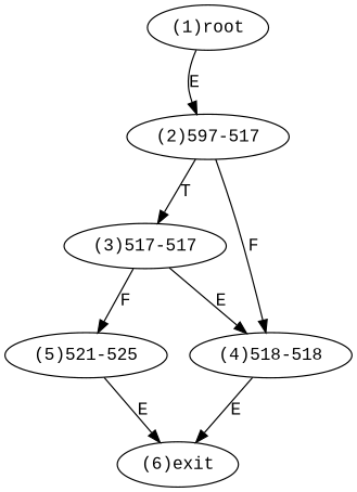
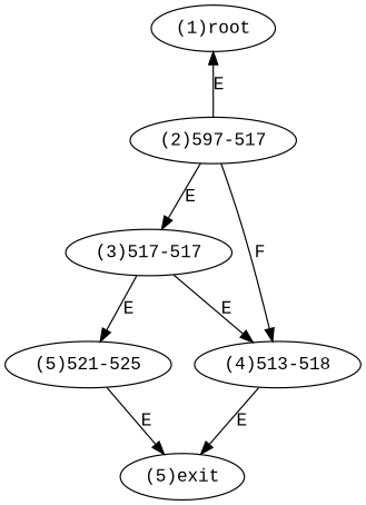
  digraph {
    fontname="Liberation Mono"
    node [fontname="Liberation Mono"]
    edge [fontname="Liberation Mono"]
    n1 [label="(1)root"]
    n2 [label="(2)597-517"]
    n3 [label="(3)517-517"]
-   n4 [label="(4)518-518"]
+   n4 [label="(4)513-518"]
    n5 [label="(5)521-525"]
-   n6 [label="(6)exit"]
-   n1 -> n2 [label=E]
-   n2 -> n3 [label=T]
+   n6 [label="(5)exit"]
+   n2 -> n1 [label=E]
+   n2 -> n3 [label=E]
    n2 -> n4 [label=F]
    n3 -> n4 [label=E]
-   n3 -> n5 [label=F]
+   n3 -> n5 [label=E]
    n4 -> n6 [label=E]
    n5 -> n6 [label=E]
  }
